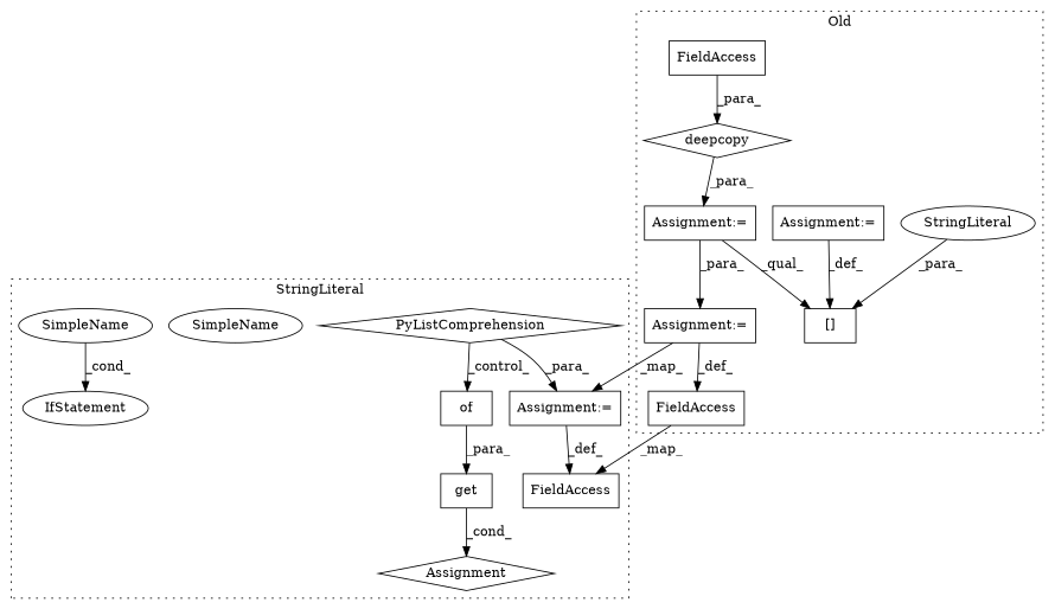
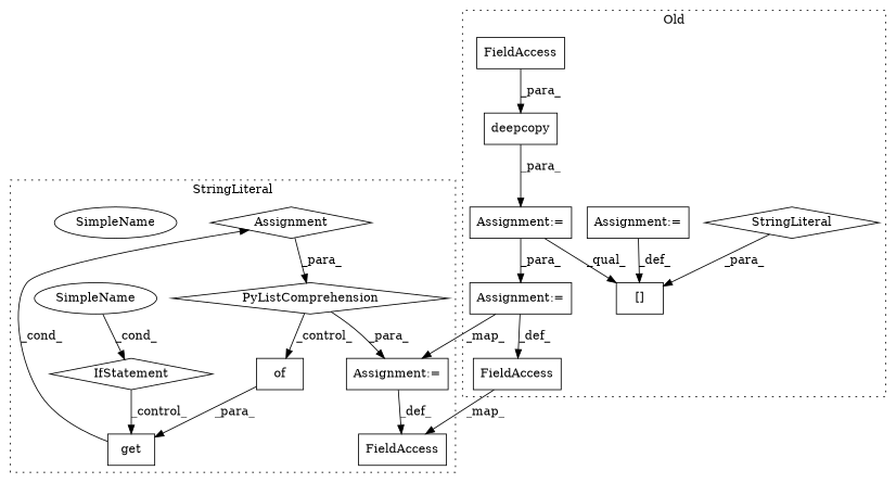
  digraph {
    node [a=7 l=1 s=10663 shape=box]
-   n1 [a=32 l="9,1" label=deepcopy s="10301,10321" shape=diamond]
+   n1 [a=32 l="9,1" label=deepcopy s="10301,10321"]
    n2 [a=2 l="12,1" label="[]" s="10328,10351"]
-   n3 [a=45 l=11 label=StringLiteral s=10340 shape=ellipse]
+   n3 [a=45 l=11 label=StringLiteral s=10340 shape=diamond]
    n4 [label="Assignment:=" s=10295]
    n5 [label="Assignment:=" s=10352]
    n6 [a=22 l=19 label=FieldAccess s=10891]
    n7 [label="Assignment:=" s=10910]
    n8 [a=22 l=11 label=FieldAccess s=10310]
    n9 [a=113 l=52 label=Assignment shape=diamond]
    n10 [a=109 l=319 label=PyListComprehension s=10404 shape=diamond]
    n11 [a=32 l=4 label=of s=10480]
    n12 [a=42 l=5 label=SimpleName s=10710 shape=ellipse]
-   n13 [a=25 l=52 label=IfStatement shape=ellipse]
+   n13 [a=25 l=52 label=IfStatement shape=diamond]
    n14 [a=32 l="4,1" label=get s="10453,10484"]
    n15 [a=22 l=19 label=FieldAccess s=10373]
    n16 [l=12 label="Assignment:=" s=10392]
    n17 [a=42 l=5 label=SimpleName s=10710 shape=ellipse]
    subgraph cluster_1 {
      label=Old
      style=dotted
      n1
      n2
      n3
      n4
      n5
      n6
      n7
      n8
    }
    subgraph cluster_2 {
      label=StringLiteral
      style=dotted
      n9
      n10
      n11
      n12
      n13
      n14
      n15
      n16
      n17
    }
    n1 -> n4 [label=_para_]
    n3 -> n2 [label=_para_]
    n4 -> n2 [label=_qual_]
    n4 -> n7 [label=_para_]
    n5 -> n2 [label=_def_]
    n6 -> n15 [label=_map_]
    n7 -> n6 [label=_def_]
    n7 -> n16 [label=_map_]
    n8 -> n1 [label=_para_]
+   n9 -> n10 [label=_para_]
    n10 -> n11 [label=_control_]
    n10 -> n16 [label=_para_]
    n11 -> n14 [label=_para_]
+   n13 -> n14 [label=_control_]
    n14 -> n9 [label=_cond_]
    n16 -> n15 [label=_def_]
    n17 -> n13 [label=_cond_]
  }
